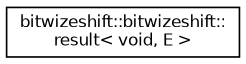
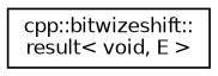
  digraph {
    rankdir=TB
-   n1 [color=black fillcolor=white fontname=Helvetica fontsize=10 height=0.2 label="bitwizeshift::bitwizeshift::\lresult\< void, E \>" shape=record style=filled width=0.4]
+   n1 [color=black fillcolor=white fontname=Helvetica fontsize=10 height=0.2 label="cpp::bitwizeshift::\lresult\< void, E \>" shape=record style=filled width=0.4]
  }
